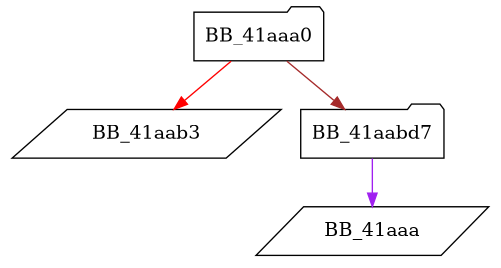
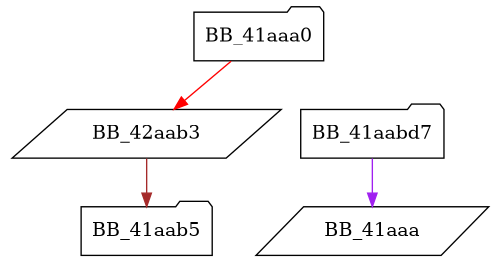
  digraph {
    node [shape=folder]
    edge [color=brown]
-   BB_41aab3 [shape=parallelogram]
+   BB_41aab3 [shape=parallelogram label=BB_42aab3]
    BB_41aaa0
    n3 [label=BB_41aabd7]
+   BB_41aab5
    n5 [label=BB_41aaa shape=parallelogram]
+   BB_41aab3 -> BB_41aab5
    BB_41aaa0 -> BB_41aab3 [color=red]
-   BB_41aaa0 -> n3
    n3 -> n5 [color=purple]
  }
